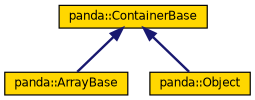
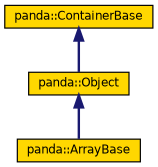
  digraph {
    node [color=black fillcolor=gold fontname=Helvetica fontsize=10 shape=record style=filled]
    edge [color=midnightblue dir=back fontname=Helvetica fontsize=10 labelfontname=Helvetica labelfontsize=10 style=bold]
    n1 [fontcolor=black height=0.2 label="panda::ArrayBase" width=0.4]
    n2 [height=0.2 label="panda::ContainerBase" width=0.4]
    n3 [height=0.2 label="panda::Object" width=0.4]
-   n2 -> n1
+   n3 -> n1
    n2 -> n3
  }
